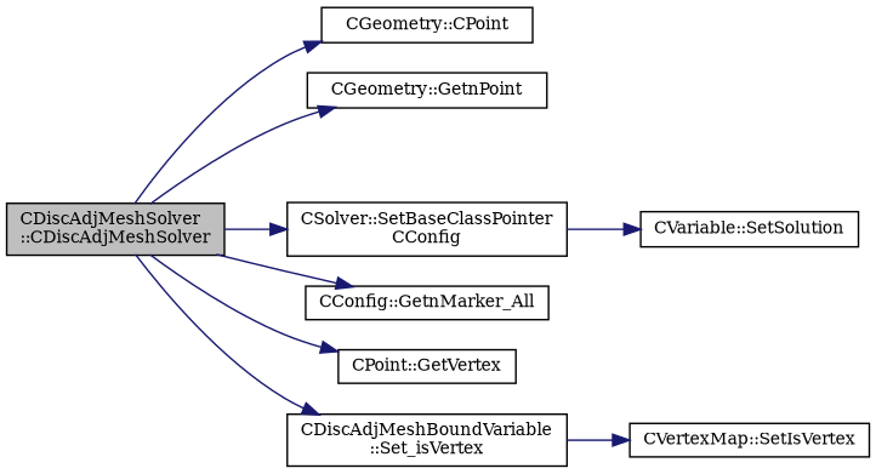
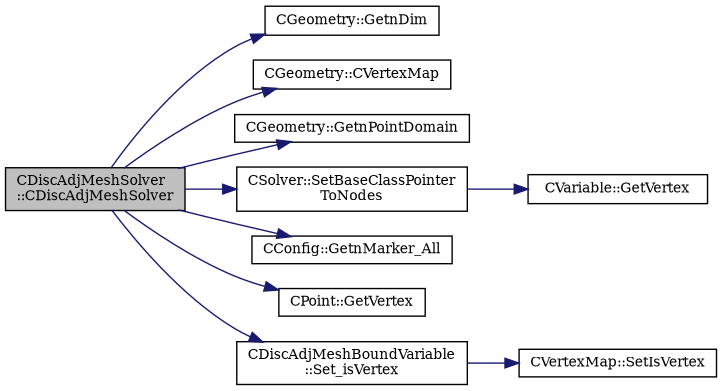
  digraph {
    fontname="DejaVu Serif"
    rankdir=LR
    node [color=black fillcolor=white fontname="DejaVu Serif" fontsize=10 shape=record style=filled]
    edge [color=midnightblue fontname="DejaVu Serif" fontsize=10 labelfontname=Helvetica labelfontsize=10 style=solid]
    n1 [fillcolor=grey75 fontcolor=black height=0.2 label="CDiscAdjMeshSolver\l::CDiscAdjMeshSolver" width=0.4]
-   n2 [height=0.2 label="CGeometry::CPoint" width=0.4]
-   n3 [height=0.2 label="CGeometry::GetnPoint" width=0.4]
-   n5 [height=0.2 label="CSolver::SetBaseClassPointer\lCConfig" width=0.4]
+   n2 [height=0.2 label="CGeometry::GetnDim" width=0.4]
+   n3 [height=0.2 label="CGeometry::CVertexMap" width=0.4]
+   n4 [height=0.2 label="CGeometry::GetnPointDomain" width=0.4]
+   n5 [height=0.2 label="CSolver::SetBaseClassPointer\lToNodes" width=0.4]
    n6 [height=0.2 label="CConfig::GetnMarker_All" width=0.4]
    n7 [height=0.2 label="CPoint::GetVertex" width=0.4]
    n8 [height=0.2 label="CDiscAdjMeshBoundVariable\l::Set_isVertex" width=0.4]
-   n9 [height=0.2 label="CVariable::SetSolution" width=0.4]
+   n9 [height=0.2 label="CVariable::GetVertex" width=0.4]
    n10 [height=0.2 label="CVertexMap::SetIsVertex" width=0.4]
    n1 -> n2
    n1 -> n3
+   n1 -> n4
    n1 -> n5
    n1 -> n6
    n1 -> n7
    n1 -> n8
    n5 -> n9
    n8 -> n10
  }
